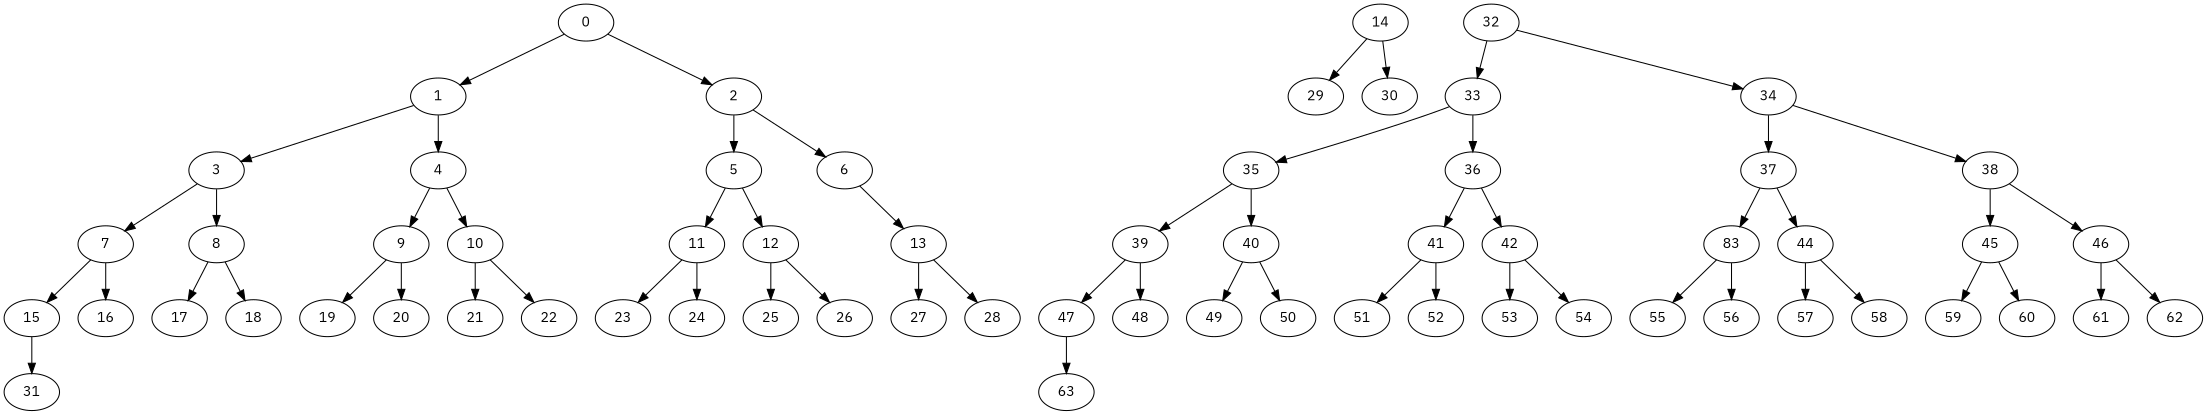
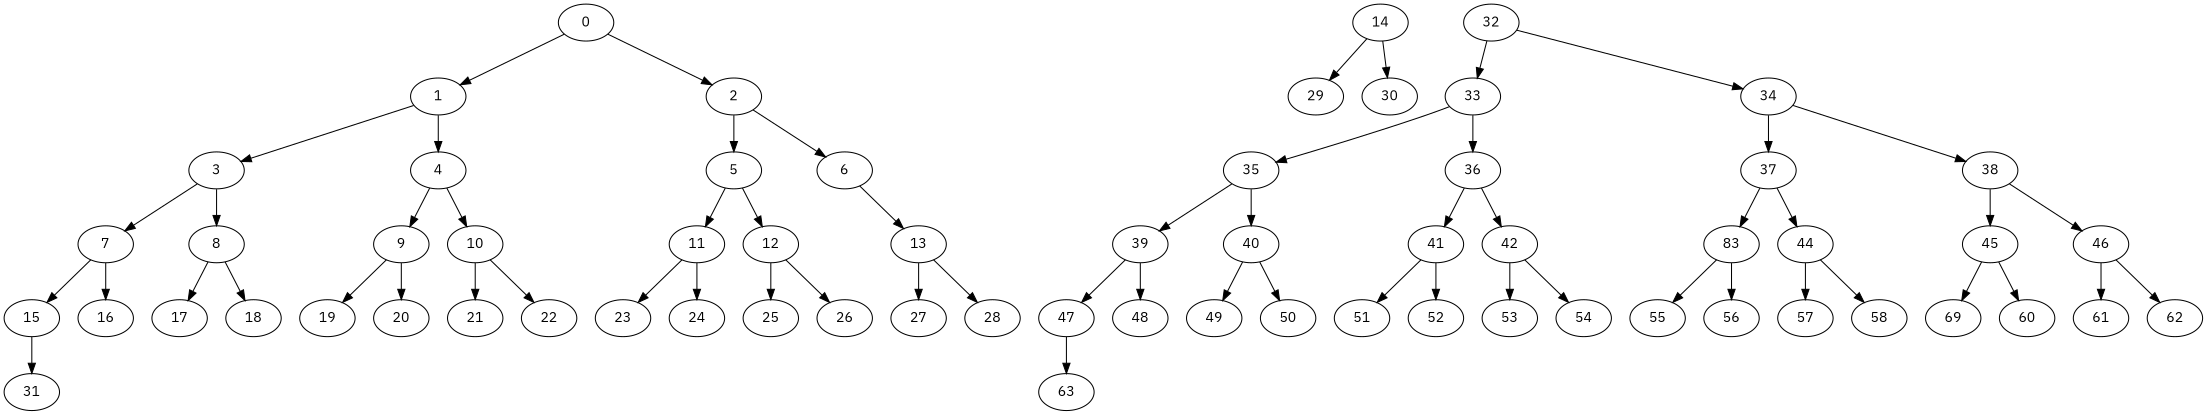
  strict digraph {
    fontname="IBM Plex Sans"
    node [fontname="IBM Plex Sans"]
    edge [fontname="IBM Plex Sans"]
    0
    1
    2
    3
    4
    5
    6
    7
    8
    9
    10
    11
    12
    13
    15
    16
    17
    18
    19
    20
    21
    22
    23
    24
    25
    26
    27
    28
    14
    29
    30
    31
    32
    33
    34
    35
    36
    37
    38
    39
    40
    41
    42
    n44 [label=83]
    44
    45
    46
    47
    48
    49
    50
    51
    52
    53
    54
    55
    56
    57
    58
-   59
+   59 [label=69]
    60
    61
    62
    63
    0 -> 1
    0 -> 2
    1 -> 3
    1 -> 4
    2 -> 5
    2 -> 6
    3 -> 7
    3 -> 8
    4 -> 9
    4 -> 10
    5 -> 11
    5 -> 12
    6 -> 13
    7 -> 15
    7 -> 16
    8 -> 17
    8 -> 18
    9 -> 19
    9 -> 20
    10 -> 21
    10 -> 22
    11 -> 23
    11 -> 24
    12 -> 25
    12 -> 26
    13 -> 27
    13 -> 28
    15 -> 31
    14 -> 29
    14 -> 30
    32 -> 33
    32 -> 34
    33 -> 35
    33 -> 36
    34 -> 37
    34 -> 38
    35 -> 39
    35 -> 40
    36 -> 41
    36 -> 42
    37 -> n44
    37 -> 44
    38 -> 45
    38 -> 46
    39 -> 47
    39 -> 48
    40 -> 49
    40 -> 50
    41 -> 51
    41 -> 52
    42 -> 53
    42 -> 54
    n44 -> 55
    n44 -> 56
    44 -> 57
    44 -> 58
    45 -> 59
    45 -> 60
    46 -> 61
    46 -> 62
    47 -> 63
  }
